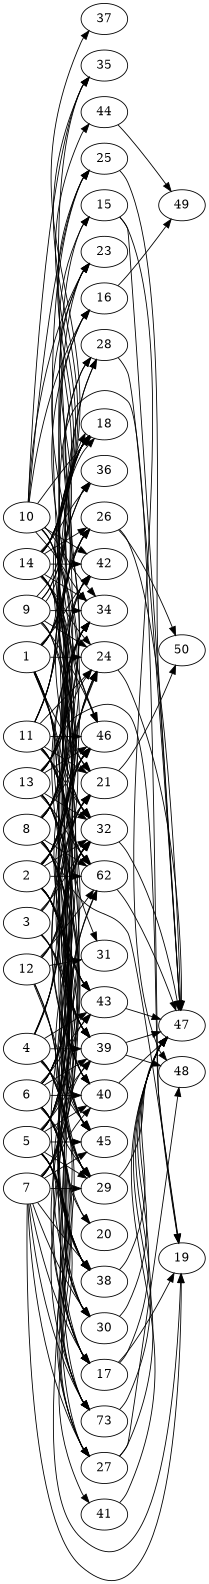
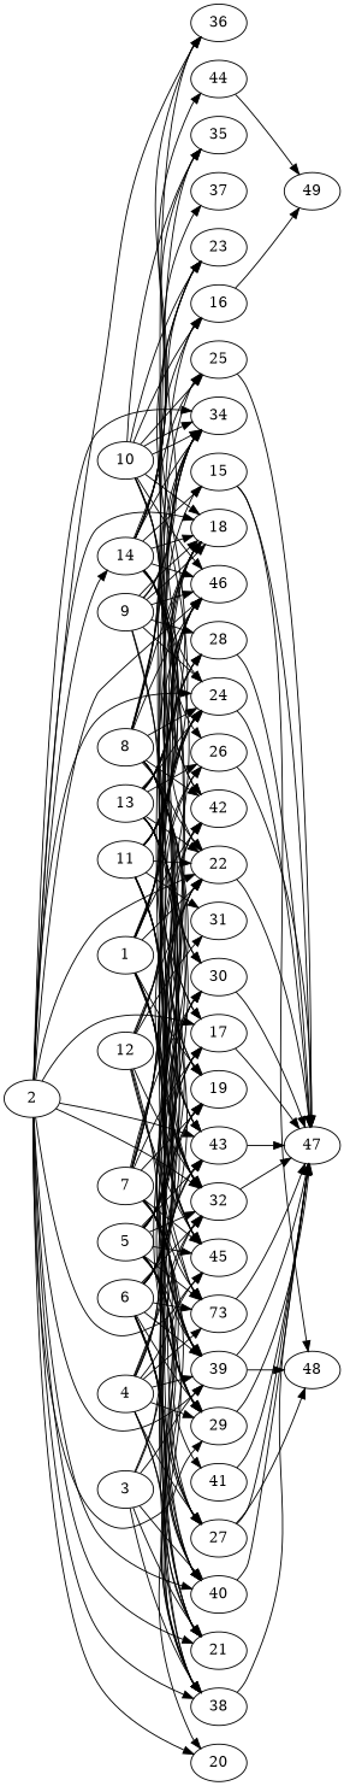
  digraph {
    rankdir=LR
    node [alpha=0.04]
    1 [alpha=0.12 expect_size=39304062132778488]
    16 [alpha=0.17 expect_size=58589530133096136]
    18 [alpha=0.18 expect_size=370739486093334]
    19 [expect_size=34627045455565440]
    21 [expect_size=126683527963792560]
-   22 [alpha=0.07 expect_size=8524607924997935 label=62]
+   22 [alpha=0.07 expect_size=8524607924997935]
    24 [alpha=0.09 expect_size=224471208308888064]
    26 [alpha=0.02 expect_size=53104204373832960]
    28 [alpha=0.05 expect_size=11171279458759224]
    29 [alpha=0.06 expect_size=5295845636215551]
    32 [expect_size=40317950786281668608]
    40 [alpha=0.14 expect_size=396883809239360864256]
    42 [alpha=0.19 expect_size=2189142486887287488512]
    45 [alpha=0.19 expect_size=1496657803218715148288]
    49 [alpha=0.06 expect_size=3845612592659965]
-   50 [alpha=0.01 expect_size=15336484831278896]
    47 [alpha=0.11 expect_size=494081161056493]
    2 [expect_size=34359738368000000000]
    17 [alpha=0.17 expect_size=34867600783465680]
    20 [alpha=0.16 expect_size=23960520964601476]
    34 [alpha=0.20 expect_size=51140695645248072]
    36 [alpha=0.18 expect_size=687827151569889001472]
    38 [alpha=0.18 expect_size=67560849105038992]
    39 [alpha=0.05 expect_size=10537534992794706]
    43 [alpha=0.18 expect_size=1618058223058464]
    46 [alpha=0.17 expect_size=42043537904531872]
    48 [alpha=0.09 expect_size=52804054994913329152]
    3 [expect_size=888742376625341312]
    4 [alpha=0.13 expect_size=2118553550310252544]
    27 [alpha=0.16 expect_size=39350012576634128]
    n31 [alpha=0.07 expect_size=36328938930176000000 label=73]
    5 [alpha=0.08 expect_size=37913690947433832]
    30 [alpha=0.08 expect_size=220591838567704192]
    41 [alpha=0.08 expect_size=166741830987870784]
    6 [alpha=0.08 expect_size=144195912742098436096]
    7 [alpha=0.10 expect_size=2114704022748274944]
    25 [alpha=0.01 expect_size=64080241397186952]
    8 [alpha=0.01 expect_size=40960876563600000]
    35 [alpha=0.20 expect_size=54391889767007256]
    9 [alpha=0.02 expect_size=27240248121817684]
    23 [alpha=0.01 expect_size=20894758850313132]
    10 [expect_size=707775918923317248000]
    11 [alpha=0.17 expect_size=1869476508463132160]
    15 [alpha=0.06 expect_size=4738839389023317]
    31 [alpha=0.01 expect_size=757551046443530368]
    12 [alpha=0.07 expect_size=171399619691138272]
    13 [expect_size=2532032902599223296]
    14 [alpha=0.17 expect_size=42188582871129840]
    37 [alpha=0.08 expect_size=839427586197623]
    44 [alpha=0.13 expect_size=7725495296974639]
    1 -> 16
    1 -> 18
    1 -> 19
    1 -> 21
    1 -> 22
    1 -> 24
    1 -> 26
    1 -> 28
    1 -> 29
    1 -> 32
    1 -> 40
    1 -> 42
    1 -> 45
    16 -> 49
-   21 -> 50
    22 -> 47
    24 -> 47
-   26 -> 50
    26 -> 47
    28 -> 47
    29 -> 47
    32 -> 47
    40 -> 47
    2 -> 18
    2 -> 21
    2 -> 22
    2 -> 24
-   2 -> 26
+   2 -> 14
    2 -> 29
    2 -> 32
    2 -> 40
    2 -> 45
    2 -> 17
    2 -> 20
    2 -> 34
    2 -> 36
    2 -> 38
    2 -> 39
    2 -> 43
    2 -> 46
    17 -> 47
    38 -> 47
    39 -> 47
    39 -> 48
    43 -> 47
    3 -> 18
    3 -> 21
    3 -> 32
    3 -> 40
    3 -> 38
    3 -> 39
    4 -> 21
    4 -> 29
    4 -> 32
    4 -> 42
    4 -> 45
    4 -> 38
    4 -> 39
    4 -> 43
    4 -> 46
    4 -> 27
    4 -> n31
    27 -> 47
    27 -> 48
    n31 -> 47
    5 -> 18
    5 -> 19
    5 -> 24
    5 -> 29
    5 -> 32
    5 -> 40
    5 -> 42
    5 -> 45
    5 -> 17
    5 -> 34
    5 -> 38
    5 -> 39
    5 -> 43
    5 -> 27
    5 -> n31
    5 -> 30
    5 -> 41
    30 -> 47
    41 -> 47
-   17 -> 19
+   6 -> 19
    6 -> 21
    6 -> 22
    6 -> 24
    6 -> 29
    6 -> 32
    6 -> 40
    6 -> 17
    6 -> 20
    6 -> 34
    6 -> 38
    6 -> 39
    6 -> 43
    6 -> 27
    6 -> n31
    6 -> 30
    7 -> 19
    7 -> 22
    7 -> 29
    7 -> 40
    7 -> 45
    7 -> 17
    7 -> 34
    7 -> 38
    7 -> 39
    7 -> 46
    7 -> 27
    7 -> n31
    7 -> 30
    7 -> 25
    25 -> 47
    8 -> 16
    8 -> 18
    8 -> 19
    8 -> 22
    8 -> 24
    8 -> 42
    8 -> 45
    8 -> 17
    8 -> 34
    8 -> 36
    8 -> 39
    8 -> 43
    8 -> 46
    8 -> n31
    8 -> 30
    8 -> 35
    9 -> 18
    9 -> 18
    9 -> 24
    9 -> 28
    9 -> 17
    9 -> 34
    9 -> 39
    9 -> 46
    9 -> 23
    10 -> 16
    10 -> 18
    10 -> 32
    10 -> 42
    10 -> 34
    10 -> 34
    10 -> 43
    10 -> 46
    10 -> 25
    10 -> 35
    10 -> 23
    11 -> 18
    11 -> 21
    11 -> 22
    11 -> 24
    11 -> 28
    11 -> 29
    11 -> 32
    11 -> 38
    11 -> 39
    11 -> 46
    11 -> 23
    11 -> 15
    11 -> 31
    15 -> 47
    15 -> 48
    12 -> 22
    12 -> 26
    12 -> 32
    12 -> 45
    12 -> 38
    12 -> 46
    12 -> n31
    12 -> 31
    13 -> 18
    13 -> 19
    13 -> 22
    13 -> 24
    13 -> 26
    13 -> 28
    13 -> 29
    13 -> 32
    13 -> 45
    13 -> 34
    13 -> 39
    13 -> 43
    13 -> 46
    13 -> 27
    13 -> 23
    14 -> 18
    14 -> 21
    14 -> 22
    14 -> 24
    14 -> 26
    14 -> 32
    14 -> 40
    14 -> 42
    14 -> 34
    14 -> 36
    14 -> 46
    14 -> 30
    14 -> 25
    14 -> 35
    14 -> 15
    14 -> 37
    14 -> 44
    44 -> 49
  }
